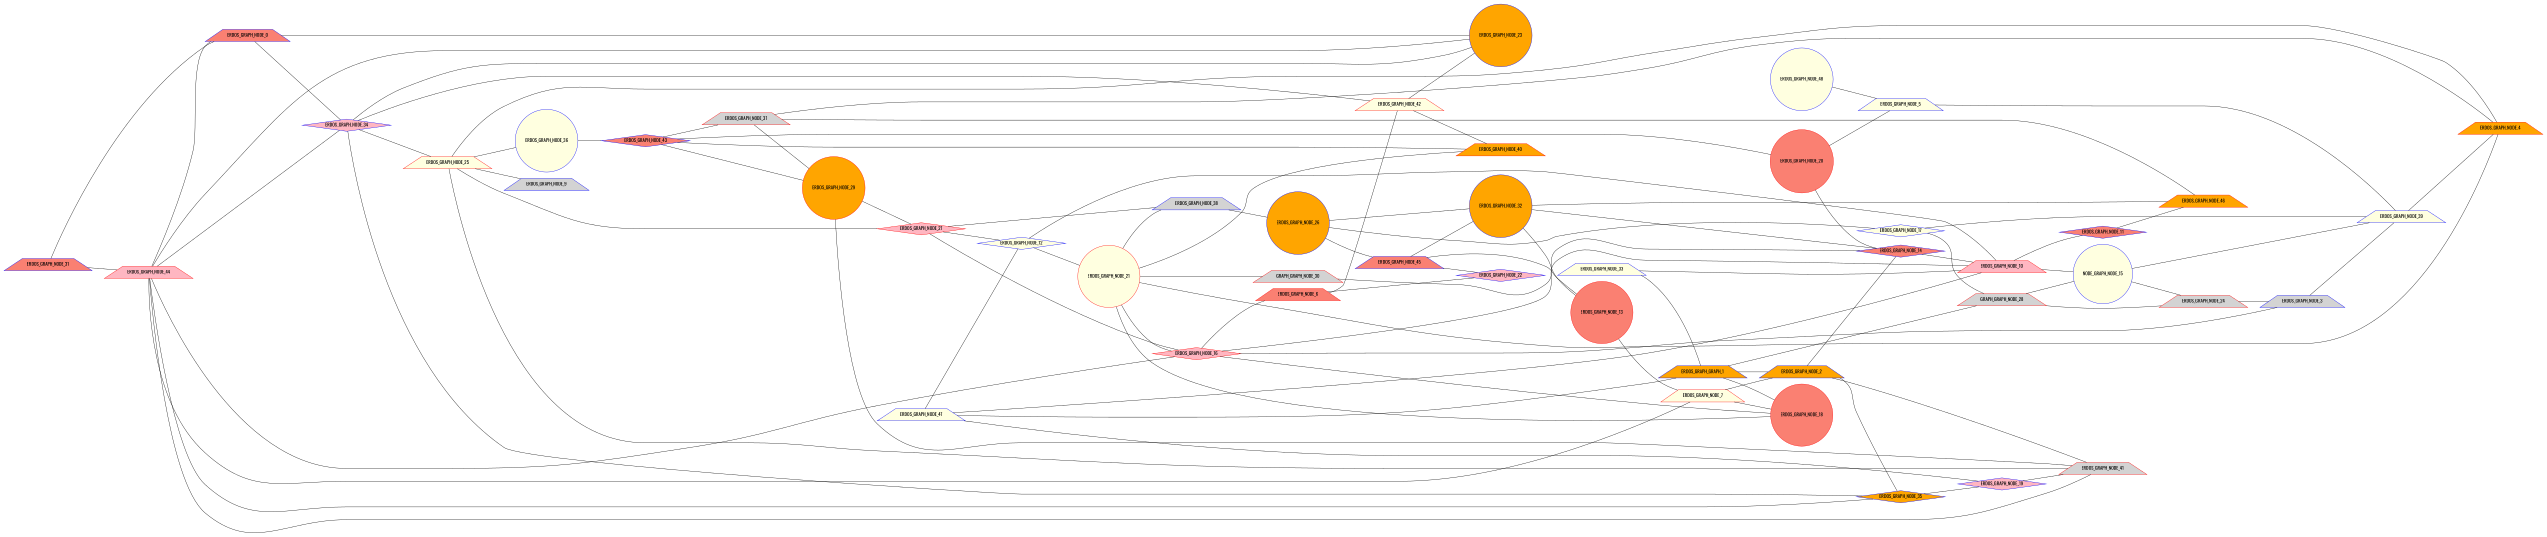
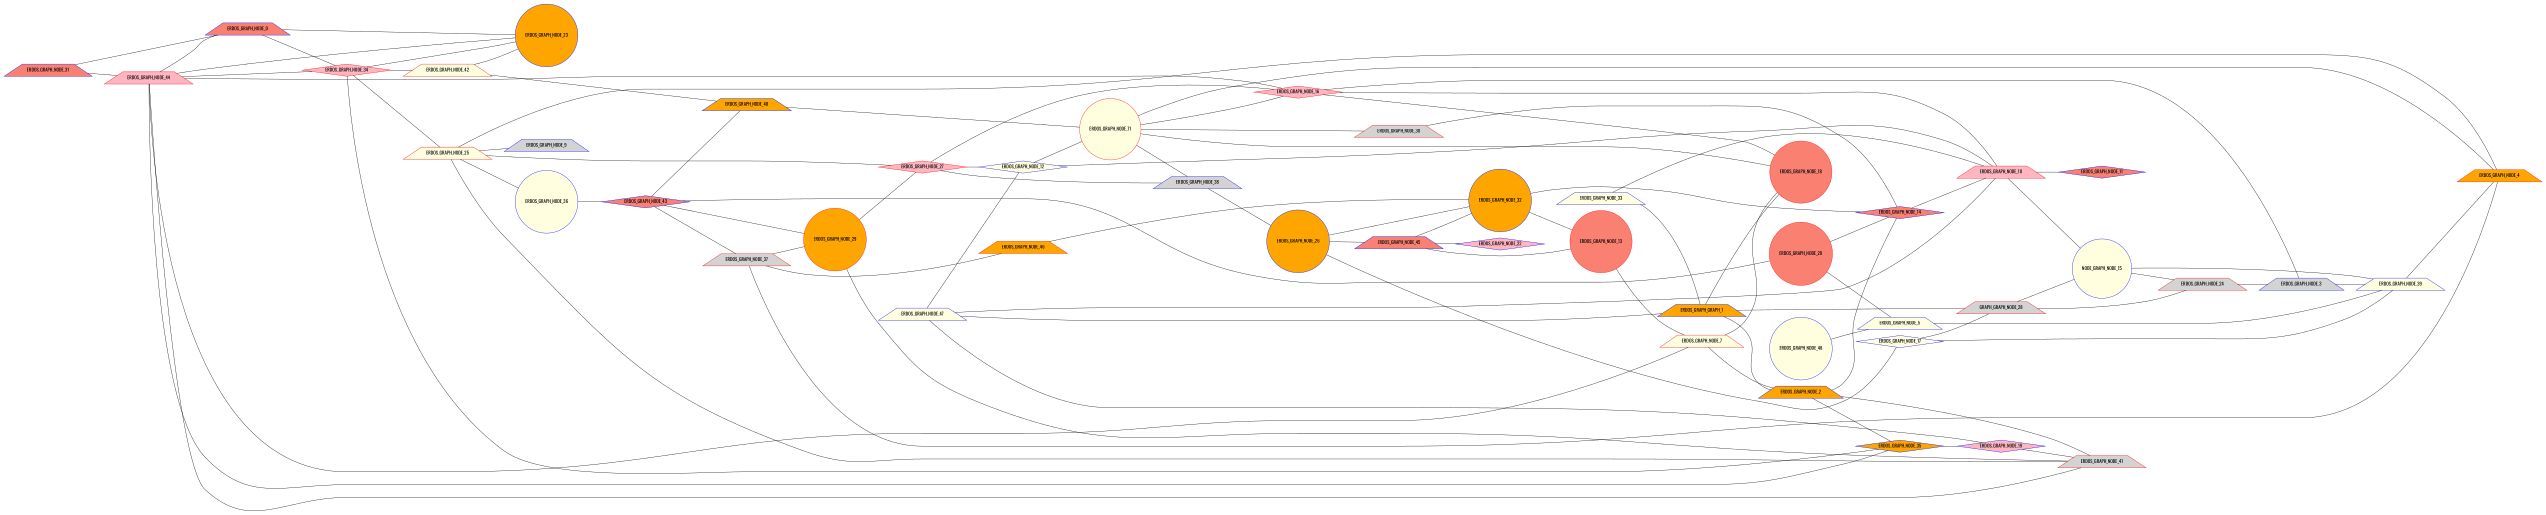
  graph {
    fontname=Oswald
    rankdir=LR
    node [color=blue fillcolor=lightyellow fontname=Oswald shape=trapezium style=filled]
    edge [fontname=Oswald]
    ERDOS_GRAPH_NODE_31 [fillcolor=salmon]
    ERDOS_GRAPH_NODE_44 [color=red fillcolor=lightpink]
    ERDOS_GRAPH_NODE_0 [fillcolor=salmon]
-   ERDOS_GRAPH_NODE_34 [fillcolor=lightpink shape=diamond]
+   ERDOS_GRAPH_NODE_34 [color=red fillcolor=lightpink shape=diamond]
    ERDOS_GRAPH_NODE_23 [fillcolor=orange shape=circle]
    ERDOS_GRAPH_NODE_25 [color=red]
    ERDOS_GRAPH_NODE_35 [fillcolor=orange shape=diamond]
    ERDOS_GRAPH_NODE_42 [color=red]
    ERDOS_GRAPH_NODE_12 [shape=diamond]
-   ERDOS_GRAPH_NODE_21 [color=red shape=circle]
+   ERDOS_GRAPH_NODE_21 [color=red shape=circle label=ERDOS_GRAPH_NODE_71]
    ERDOS_GRAPH_NODE_10 [color=red fillcolor=lightpink]
    ERDOS_GRAPH_NODE_38 [fillcolor=lightgrey]
    ERDOS_GRAPH_NODE_18 [color=red fillcolor=salmon shape=circle]
    ERDOS_GRAPH_NODE_16 [color=red fillcolor=lightpink shape=diamond]
-   ERDOS_GRAPH_NODE_30 [color=red fillcolor=lightgrey label=GRAPH_GRAPH_NODE_30]
+   ERDOS_GRAPH_NODE_30 [color=red fillcolor=lightgrey]
    ERDOS_GRAPH_NODE_4 [color=red fillcolor=orange]
    n17 [label=NODE_GRAPH_NODE_15 shape=circle]
    ERDOS_GRAPH_NODE_11 [fillcolor=salmon shape=diamond]
    ERDOS_GRAPH_NODE_26 [fillcolor=orange shape=circle]
-   ERDOS_GRAPH_NODE_6 [color=red fillcolor=salmon]
    ERDOS_GRAPH_NODE_3 [fillcolor=lightgrey]
    ERDOS_GRAPH_NODE_14 [fillcolor=salmon shape=diamond]
    ERDOS_GRAPH_NODE_9 [fillcolor=lightgrey]
    ERDOS_GRAPH_NODE_27 [color=red fillcolor=lightpink shape=diamond]
    ERDOS_GRAPH_NODE_36 [shape=circle]
    ERDOS_GRAPH_NODE_43 [fillcolor=salmon shape=diamond]
    ERDOS_GRAPH_NODE_39
    ERDOS_GRAPH_NODE_17 [shape=diamond]
    n29 [color=red fillcolor=lightgrey label=GRAPH_GRAPH_NODE_28]
    ERDOS_GRAPH_NODE_37 [color=red fillcolor=lightgrey]
-   ERDOS_GRAPH_NODE_40 [color=red fillcolor=orange]
+   ERDOS_GRAPH_NODE_40 [fillcolor=orange]
    ERDOS_GRAPH_NODE_20 [color=red fillcolor=salmon shape=circle]
    ERDOS_GRAPH_NODE_29 [color=red fillcolor=orange shape=circle]
    ERDOS_GRAPH_NODE_46 [color=red fillcolor=orange]
    ERDOS_GRAPH_NODE_5
    ERDOS_GRAPH_NODE_41 [color=red fillcolor=lightgrey]
    ERDOS_GRAPH_NODE_32 [fillcolor=orange shape=circle]
    n38 [fillcolor=orange label=ERDOS_GRAPH_GRAPH_1]
    ERDOS_GRAPH_NODE_2 [fillcolor=orange]
    ERDOS_GRAPH_NODE_19 [fillcolor=lightpink shape=diamond]
    ERDOS_GRAPH_NODE_48 [shape=circle]
    ERDOS_GRAPH_NODE_22 [fillcolor=lightpink shape=diamond]
    ERDOS_GRAPH_NODE_24 [color=red fillcolor=lightgrey]
    ERDOS_GRAPH_NODE_45 [fillcolor=salmon]
    ERDOS_GRAPH_NODE_47
    ERDOS_GRAPH_NODE_33
    ERDOS_GRAPH_NODE_13 [color=red fillcolor=salmon shape=circle]
    ERDOS_GRAPH_NODE_7 [color=red]
    ERDOS_GRAPH_NODE_31 -- ERDOS_GRAPH_NODE_44
    ERDOS_GRAPH_NODE_31 -- ERDOS_GRAPH_NODE_0
    ERDOS_GRAPH_NODE_44 -- ERDOS_GRAPH_NODE_0
    ERDOS_GRAPH_NODE_44 -- ERDOS_GRAPH_NODE_34
    ERDOS_GRAPH_NODE_44 -- ERDOS_GRAPH_NODE_23
    ERDOS_GRAPH_NODE_0 -- ERDOS_GRAPH_NODE_34
    ERDOS_GRAPH_NODE_0 -- ERDOS_GRAPH_NODE_23
    ERDOS_GRAPH_NODE_34 -- ERDOS_GRAPH_NODE_23
    ERDOS_GRAPH_NODE_34 -- ERDOS_GRAPH_NODE_25
    ERDOS_GRAPH_NODE_34 -- ERDOS_GRAPH_NODE_35
    ERDOS_GRAPH_NODE_34 -- ERDOS_GRAPH_NODE_42
    ERDOS_GRAPH_NODE_25 -- ERDOS_GRAPH_NODE_4
    ERDOS_GRAPH_NODE_25 -- ERDOS_GRAPH_NODE_9
    ERDOS_GRAPH_NODE_25 -- ERDOS_GRAPH_NODE_27
    ERDOS_GRAPH_NODE_25 -- ERDOS_GRAPH_NODE_36
    ERDOS_GRAPH_NODE_35 -- ERDOS_GRAPH_NODE_44
    ERDOS_GRAPH_NODE_35 -- ERDOS_GRAPH_NODE_19
    ERDOS_GRAPH_NODE_42 -- ERDOS_GRAPH_NODE_23
    ERDOS_GRAPH_NODE_42 -- ERDOS_GRAPH_NODE_40
    ERDOS_GRAPH_NODE_12 -- ERDOS_GRAPH_NODE_21
    ERDOS_GRAPH_NODE_12 -- ERDOS_GRAPH_NODE_10
    ERDOS_GRAPH_NODE_21 -- ERDOS_GRAPH_NODE_38
    ERDOS_GRAPH_NODE_21 -- ERDOS_GRAPH_NODE_18
    ERDOS_GRAPH_NODE_21 -- ERDOS_GRAPH_NODE_16
    ERDOS_GRAPH_NODE_21 -- ERDOS_GRAPH_NODE_30
    ERDOS_GRAPH_NODE_21 -- ERDOS_GRAPH_NODE_4
    ERDOS_GRAPH_NODE_10 -- n17
    ERDOS_GRAPH_NODE_10 -- ERDOS_GRAPH_NODE_11
    ERDOS_GRAPH_NODE_38 -- ERDOS_GRAPH_NODE_26
    ERDOS_GRAPH_NODE_16 -- ERDOS_GRAPH_NODE_44
    ERDOS_GRAPH_NODE_16 -- ERDOS_GRAPH_NODE_10
    ERDOS_GRAPH_NODE_16 -- ERDOS_GRAPH_NODE_18
-   ERDOS_GRAPH_NODE_16 -- ERDOS_GRAPH_NODE_6
    ERDOS_GRAPH_NODE_16 -- ERDOS_GRAPH_NODE_3
    ERDOS_GRAPH_NODE_30 -- ERDOS_GRAPH_NODE_14
    n17 -- ERDOS_GRAPH_NODE_39
    n17 -- ERDOS_GRAPH_NODE_24
-   ERDOS_GRAPH_NODE_11 -- ERDOS_GRAPH_NODE_46
    ERDOS_GRAPH_NODE_26 -- ERDOS_GRAPH_NODE_17
    ERDOS_GRAPH_NODE_26 -- ERDOS_GRAPH_NODE_45
-   ERDOS_GRAPH_NODE_6 -- ERDOS_GRAPH_NODE_42
-   ERDOS_GRAPH_NODE_6 -- ERDOS_GRAPH_NODE_22
    ERDOS_GRAPH_NODE_3 -- ERDOS_GRAPH_NODE_39
    ERDOS_GRAPH_NODE_14 -- ERDOS_GRAPH_NODE_10
    ERDOS_GRAPH_NODE_14 -- ERDOS_GRAPH_NODE_32
    ERDOS_GRAPH_NODE_27 -- ERDOS_GRAPH_NODE_12
    ERDOS_GRAPH_NODE_27 -- ERDOS_GRAPH_NODE_38
    ERDOS_GRAPH_NODE_27 -- ERDOS_GRAPH_NODE_16
    ERDOS_GRAPH_NODE_36 -- ERDOS_GRAPH_NODE_43
    ERDOS_GRAPH_NODE_43 -- ERDOS_GRAPH_NODE_37
    ERDOS_GRAPH_NODE_43 -- ERDOS_GRAPH_NODE_40
    ERDOS_GRAPH_NODE_43 -- ERDOS_GRAPH_NODE_20
    ERDOS_GRAPH_NODE_39 -- ERDOS_GRAPH_NODE_4
    ERDOS_GRAPH_NODE_39 -- ERDOS_GRAPH_NODE_17
    ERDOS_GRAPH_NODE_17 -- n29
    n29 -- n17
    ERDOS_GRAPH_NODE_37 -- ERDOS_GRAPH_NODE_4
    ERDOS_GRAPH_NODE_37 -- ERDOS_GRAPH_NODE_29
    ERDOS_GRAPH_NODE_37 -- ERDOS_GRAPH_NODE_46
    ERDOS_GRAPH_NODE_40 -- ERDOS_GRAPH_NODE_21
    ERDOS_GRAPH_NODE_20 -- ERDOS_GRAPH_NODE_14
    ERDOS_GRAPH_NODE_20 -- ERDOS_GRAPH_NODE_5
    ERDOS_GRAPH_NODE_29 -- ERDOS_GRAPH_NODE_27
    ERDOS_GRAPH_NODE_29 -- ERDOS_GRAPH_NODE_43
    ERDOS_GRAPH_NODE_29 -- ERDOS_GRAPH_NODE_41
    ERDOS_GRAPH_NODE_46 -- ERDOS_GRAPH_NODE_32
    ERDOS_GRAPH_NODE_5 -- ERDOS_GRAPH_NODE_39
    ERDOS_GRAPH_NODE_41 -- ERDOS_GRAPH_NODE_44
    ERDOS_GRAPH_NODE_41 -- ERDOS_GRAPH_NODE_25
    ERDOS_GRAPH_NODE_41 -- ERDOS_GRAPH_NODE_2
    ERDOS_GRAPH_NODE_32 -- ERDOS_GRAPH_NODE_26
    ERDOS_GRAPH_NODE_32 -- ERDOS_GRAPH_NODE_13
    n38 -- ERDOS_GRAPH_NODE_18
    n38 -- n29
    n38 -- ERDOS_GRAPH_NODE_2
    ERDOS_GRAPH_NODE_2 -- ERDOS_GRAPH_NODE_35
    ERDOS_GRAPH_NODE_2 -- ERDOS_GRAPH_NODE_14
    ERDOS_GRAPH_NODE_19 -- ERDOS_GRAPH_NODE_41
    ERDOS_GRAPH_NODE_48 -- ERDOS_GRAPH_NODE_5
    ERDOS_GRAPH_NODE_24 -- ERDOS_GRAPH_NODE_3
    ERDOS_GRAPH_NODE_24 -- n29
    ERDOS_GRAPH_NODE_45 -- ERDOS_GRAPH_NODE_32
    ERDOS_GRAPH_NODE_45 -- ERDOS_GRAPH_NODE_22
    ERDOS_GRAPH_NODE_47 -- ERDOS_GRAPH_NODE_12
    ERDOS_GRAPH_NODE_47 -- ERDOS_GRAPH_NODE_10
    ERDOS_GRAPH_NODE_47 -- n38
    ERDOS_GRAPH_NODE_47 -- ERDOS_GRAPH_NODE_19
    ERDOS_GRAPH_NODE_33 -- ERDOS_GRAPH_NODE_10
    ERDOS_GRAPH_NODE_33 -- n38
    ERDOS_GRAPH_NODE_13 -- ERDOS_GRAPH_NODE_45
    ERDOS_GRAPH_NODE_13 -- ERDOS_GRAPH_NODE_7
    ERDOS_GRAPH_NODE_7 -- ERDOS_GRAPH_NODE_44
    ERDOS_GRAPH_NODE_7 -- ERDOS_GRAPH_NODE_18
    ERDOS_GRAPH_NODE_7 -- ERDOS_GRAPH_NODE_2
  }
